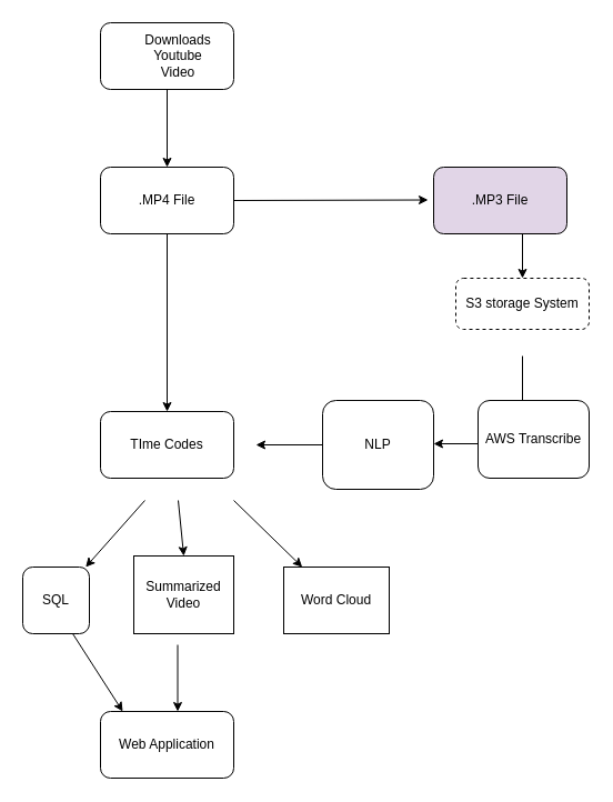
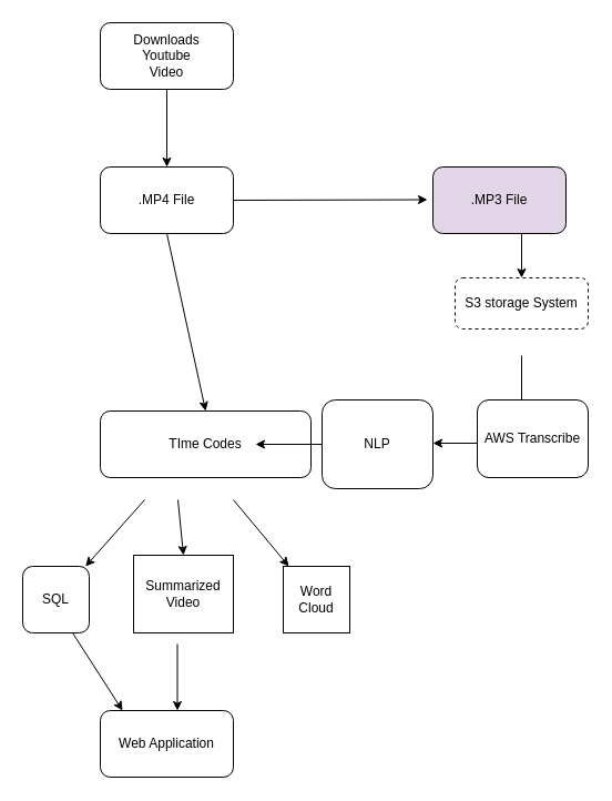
  <mxCell id="0" />
  <mxCell id="1" parent="0" />
  <mxCell id="2" value="" style="rounded=1;whiteSpace=wrap;html=1;" vertex="1" parent="1"><mxGeometry x="90" y="20" width="120" height="60" as="geometry" /></mxCell>
  <mxCell id="3" value="" style="endArrow=classic;html=1;exitX=1;exitY=0.5;exitDx=0;exitDy=0;" edge="1" parent="1" source="23"><mxGeometry width="50" height="50" relative="1" as="geometry"><mxPoint x="305" y="179.5" as="sourcePoint" /><mxPoint x="385" y="179.5" as="targetPoint" /></mxGeometry></mxCell>
  <mxCell id="4" value="" style="endArrow=classic;html=1;" edge="1" parent="1"><mxGeometry width="50" height="50" relative="1" as="geometry"><mxPoint x="470" y="320" as="sourcePoint" /><mxPoint x="470" y="380" as="targetPoint" /></mxGeometry></mxCell>
  <mxCell id="5" value="" style="endArrow=classic;html=1;" edge="1" parent="1"><mxGeometry width="50" height="50" relative="1" as="geometry"><mxPoint x="435" y="399" as="sourcePoint" /><mxPoint x="390" y="399" as="targetPoint" /></mxGeometry></mxCell>
- <mxCell id="6" value="TIme Codes" style="rounded=1;whiteSpace=wrap;html=1;" vertex="1" parent="1"><mxGeometry x="90" y="370" width="120" height="60" as="geometry" /></mxCell>
+ <mxCell id="6" value="TIme Codes" style="rounded=1;whiteSpace=wrap;html=1;" vertex="1" parent="1"><mxGeometry x="90" y="370" width="190" height="60" as="geometry" /></mxCell>
  <mxCell id="7" value="NLP" style="rounded=1;whiteSpace=wrap;html=1;" vertex="1" parent="1"><mxGeometry x="290" y="360" width="100" height="80" as="geometry" /></mxCell>
  <mxCell id="8" value="" style="endArrow=classic;html=1;" edge="1" parent="1"><mxGeometry width="50" height="50" relative="1" as="geometry"><mxPoint x="290" y="400" as="sourcePoint" /><mxPoint x="230" y="400" as="targetPoint" /></mxGeometry></mxCell>
  <mxCell id="9" value="" style="endArrow=classic;html=1;" edge="1" parent="1" target="14"><mxGeometry width="50" height="50" relative="1" as="geometry"><mxPoint x="210" y="450" as="sourcePoint" /><mxPoint x="230" y="510" as="targetPoint" /></mxGeometry></mxCell>
  <mxCell id="10" value="" style="endArrow=classic;html=1;entryX=0.5;entryY=0;entryDx=0;entryDy=0;" edge="1" parent="1" target="13"><mxGeometry width="50" height="50" relative="1" as="geometry"><mxPoint x="160" y="450" as="sourcePoint" /><mxPoint x="160" y="510" as="targetPoint" /></mxGeometry></mxCell>
  <mxCell id="11" value="" style="endArrow=classic;html=1;" edge="1" parent="1" target="12"><mxGeometry width="50" height="50" relative="1" as="geometry"><mxPoint x="130" y="450" as="sourcePoint" /><mxPoint x="100" y="500" as="targetPoint" /></mxGeometry></mxCell>
  <mxCell id="12" value="SQL" style="rounded=1;whiteSpace=wrap;html=1;" vertex="1" parent="1"><mxGeometry x="20" y="510" width="60" height="60" as="geometry" /></mxCell>
  <mxCell id="13" value="Summarized Video" style="rounded=0;whiteSpace=wrap;html=1;" vertex="1" parent="1"><mxGeometry x="120" y="500" width="90" height="70" as="geometry" /></mxCell>
- <mxCell id="14" value="Word Cloud" style="whiteSpace=wrap;html=1;aspect=fixed;" vertex="1" parent="1"><mxGeometry x="255" y="510" width="95" height="60" as="geometry" /></mxCell>
+ <mxCell id="14" value="Word Cloud" style="whiteSpace=wrap;html=1;aspect=fixed;" vertex="1" parent="1"><mxGeometry x="255" y="510" width="60" height="60" as="geometry" /></mxCell>
  <mxCell id="15" value="Web Application" style="rounded=1;whiteSpace=wrap;html=1;" vertex="1" parent="1"><mxGeometry x="90" y="640" width="120" height="60" as="geometry" /></mxCell>
  <mxCell id="16" value="" style="endArrow=classic;html=1;entryX=0.167;entryY=0;entryDx=0;entryDy=0;entryPerimeter=0;exitX=0.75;exitY=1;exitDx=0;exitDy=0;" edge="1" parent="1" source="12" target="15"><mxGeometry width="50" height="50" relative="1" as="geometry"><mxPoint x="80" y="580" as="sourcePoint" /><mxPoint x="100" y="630" as="targetPoint" /></mxGeometry></mxCell>
  <mxCell id="17" value="" style="endArrow=classic;html=1;" edge="1" parent="1"><mxGeometry width="50" height="50" relative="1" as="geometry"><mxPoint x="159.5" y="580" as="sourcePoint" /><mxPoint x="159.5" y="640" as="targetPoint" /></mxGeometry></mxCell>
  <mxCell id="18" value="AWS Transcribe" style="rounded=1;whiteSpace=wrap;html=1;" vertex="1" parent="1"><mxGeometry x="430" y="360" width="100" height="70" as="geometry" /></mxCell>
  <mxCell id="19" value="" style="endArrow=classic;html=1;" edge="1" parent="1" target="20"><mxGeometry width="50" height="50" relative="1" as="geometry"><mxPoint x="470" y="210" as="sourcePoint" /><mxPoint x="470" y="266" as="targetPoint" /></mxGeometry></mxCell>
  <mxCell id="20" value="S3 storage System" style="rounded=1;whiteSpace=wrap;html=1;dashed=1;" vertex="1" parent="1"><mxGeometry x="410" y="250" width="120" height="46" as="geometry" /></mxCell>
  <mxCell id="21" value=".MP3 File" style="rounded=1;whiteSpace=wrap;html=1;fillColor=#e1d5e7;" vertex="1" parent="1"><mxGeometry x="390" y="150" width="120" height="60" as="geometry" /></mxCell>
  <mxCell id="22" value="" style="endArrow=classic;html=1;" edge="1" parent="1" target="23"><mxGeometry width="50" height="50" relative="1" as="geometry"><mxPoint x="150" y="80" as="sourcePoint" /><mxPoint x="150" y="140" as="targetPoint" /></mxGeometry></mxCell>
  <mxCell id="23" value=".MP4 File" style="rounded=1;whiteSpace=wrap;html=1;" vertex="1" parent="1"><mxGeometry x="90" y="150" width="120" height="60" as="geometry" /></mxCell>
  <mxCell id="24" value="" style="endArrow=classic;html=1;entryX=0.5;entryY=0;entryDx=0;entryDy=0;" edge="1" parent="1" target="6"><mxGeometry width="50" height="50" relative="1" as="geometry"><mxPoint x="150" y="210" as="sourcePoint" /><mxPoint x="150" y="290" as="targetPoint" /></mxGeometry></mxCell>
- <mxCell id="25" value="&lt;div&gt;Downloads&lt;/div&gt;&lt;div&gt;Youtube Video&lt;br&gt;&lt;/div&gt;" style="text;html=1;strokeColor=none;fillColor=none;align=center;verticalAlign=middle;whiteSpace=wrap;rounded=0;" vertex="1" parent="1"><mxGeometry x="140" y="40" width="40" height="20" as="geometry" /></mxCell>
+ <mxCell id="25" value="&lt;div&gt;Downloads&lt;/div&gt;&lt;div&gt;Youtube Video&lt;br&gt;&lt;/div&gt;" style="text;html=1;strokeColor=none;fillColor=none;align=center;verticalAlign=middle;whiteSpace=wrap;rounded=0;" vertex="1" parent="1"><mxGeometry x="130" y="40" width="40" height="20" as="geometry" /></mxCell>
